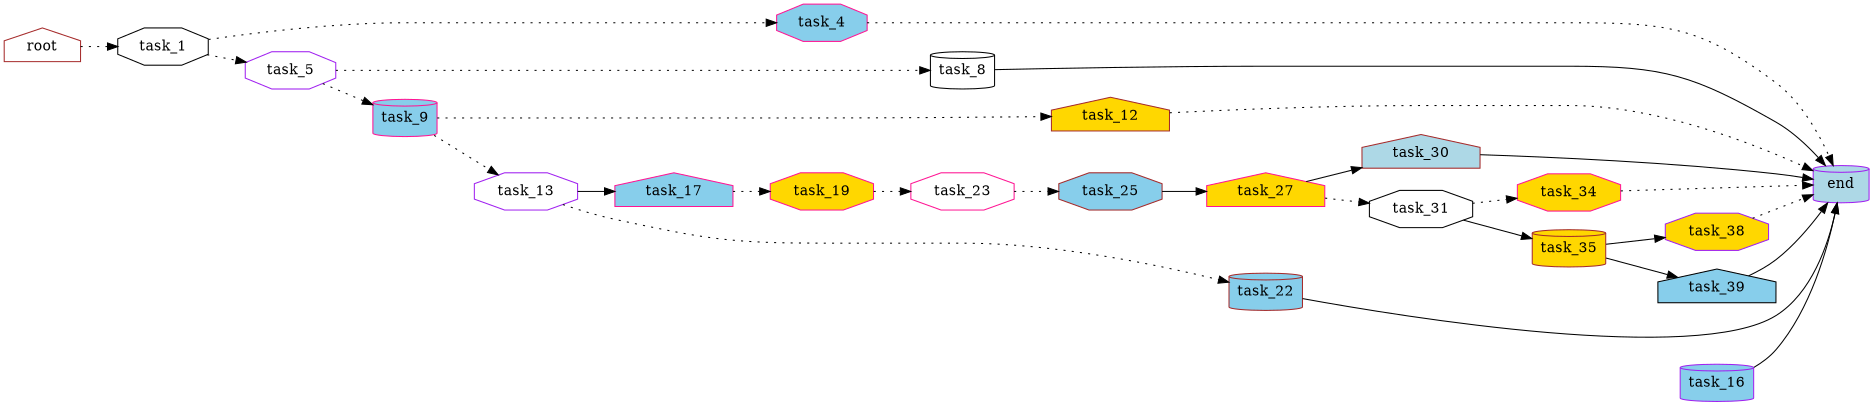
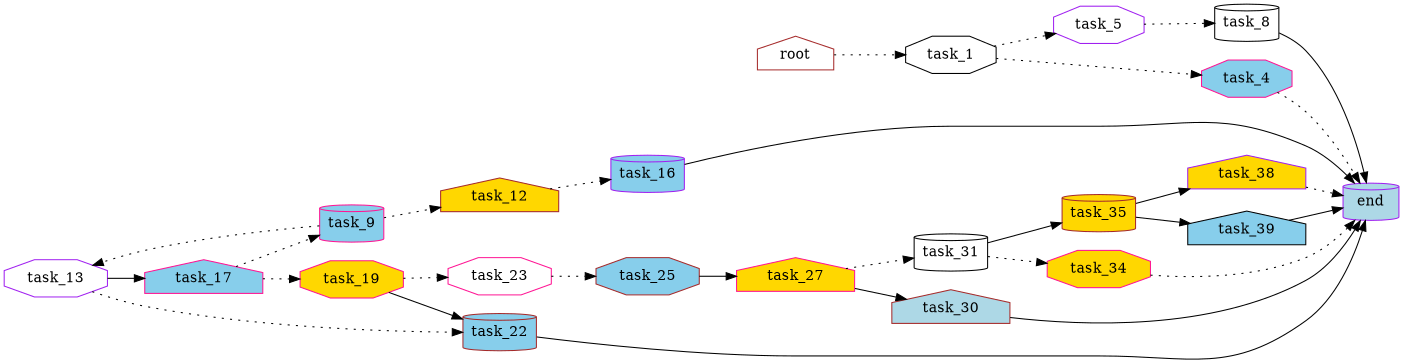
  digraph {
    rankdir=LR
    node [color=deeppink fillcolor=white shape=octagon style=filled]
    edge [style=dotted]
    root [color=brown shape=house]
    task_1 [color=black]
    task_4 [fillcolor=skyblue]
    task_5 [color=purple]
    end [color=purple fillcolor=lightblue shape=cylinder]
    task_8 [color=black shape=cylinder]
    task_9 [fillcolor=skyblue shape=cylinder]
    task_12 [color=brown fillcolor=gold shape=house]
    task_13 [color=purple]
    task_17 [fillcolor=skyblue shape=house]
    task_22 [color=brown fillcolor=skyblue shape=cylinder]
    task_16 [color=purple fillcolor=skyblue shape=cylinder]
    task_19 [fillcolor=gold]
    task_23
    task_25 [color=brown fillcolor=skyblue]
    task_27 [fillcolor=gold shape=house]
    task_30 [color=brown fillcolor=lightblue shape=house]
-   task_31 [color=black]
+   task_31 [color=black shape=cylinder]
    task_34 [fillcolor=gold]
    task_35 [color=brown fillcolor=gold shape=cylinder]
-   task_38 [color=purple fillcolor=gold]
+   task_38 [color=purple fillcolor=gold shape=house]
    task_39 [color=black fillcolor=skyblue shape=house]
    root -> task_1
    task_1 -> task_4
    task_1 -> task_5
    task_4 -> end
    task_5 -> task_8
-   task_5 -> task_9
+   task_17 -> task_9
    task_8 -> end [style=solid]
    task_9 -> task_12
    task_9 -> task_13
-   task_12 -> end
+   task_12 -> task_16
    task_13 -> task_17 [style=solid]
    task_13 -> task_22
    task_17 -> task_19
    task_22 -> end [style=solid]
    task_16 -> end [style=solid]
+   task_19 -> task_22 [style=solid]
    task_19 -> task_23
    task_23 -> task_25
    task_25 -> task_27 [style=solid]
    task_27 -> task_30 [style=solid]
    task_27 -> task_31
    task_30 -> end [style=solid]
    task_31 -> task_34
    task_31 -> task_35 [style=solid]
    task_34 -> end
    task_35 -> task_38 [style=solid]
    task_35 -> task_39 [style=solid]
    task_38 -> end
    task_39 -> end [style=solid]
  }
